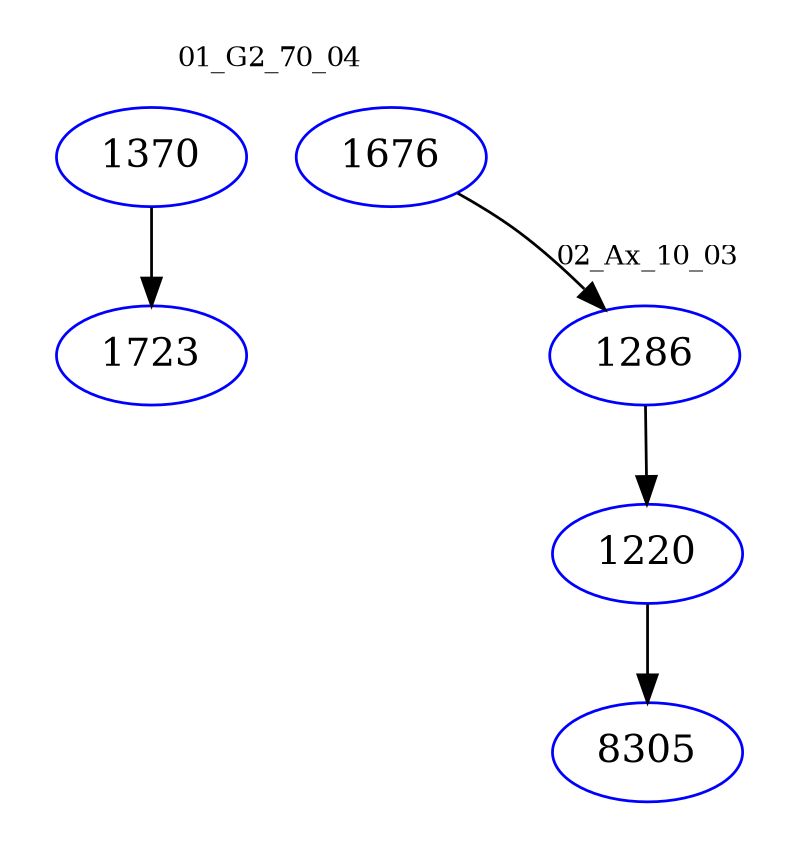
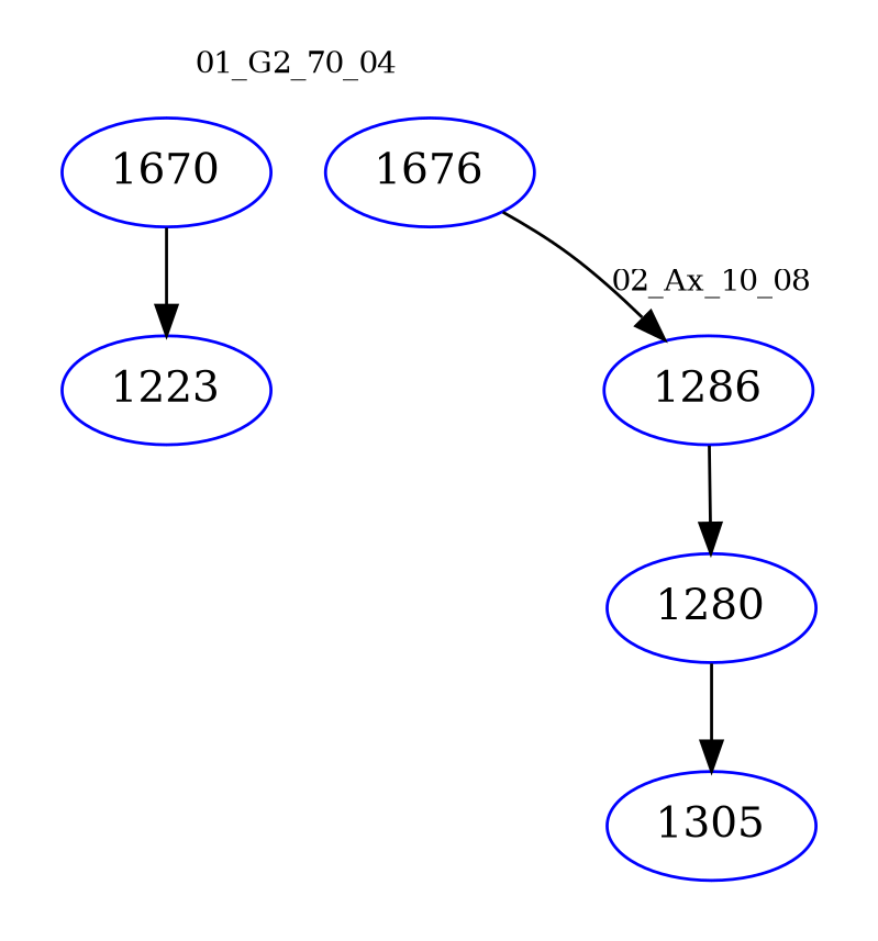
  digraph {
    node [color=blue]
    edge [color=black]
    n1 [label=1286]
-   n2 [label=1220]
-   n3 [label=8305]
+   n2 [label=1280]
+   n3 [label=1305]
    n4 [label=1676]
-   n5 [label=1370]
-   n6 [label=1723]
+   n5 [label=1670]
+   n6 [label=1223]
    subgraph cluster_1 {
      color=white
      fontsize=10
-     label="02_Ax_10_03"
+     label="02_Ax_10_08"
      n1
      n2
      n3
    }
    subgraph cluster_2 {
      color=white
      fontsize=10
      label="01_G2_70_04"
      n4
      n5
      n6
    }
    n1 -> n2
    n2 -> n3
    n4 -> n1
    n5 -> n6
  }
